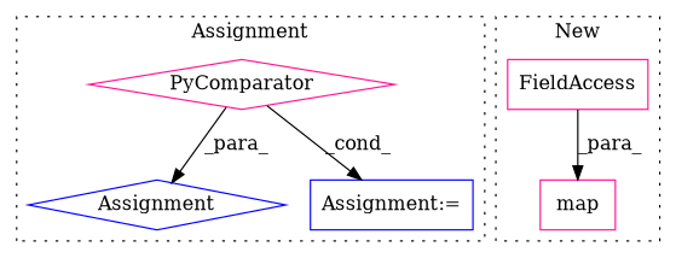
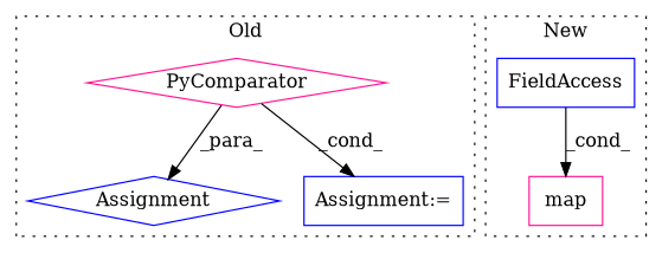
  digraph {
    node [color=deeppink l=44 s=4049 shape=box]
    n1 [a=107 color=blue l=133 label=Assignment s=3966 shape=diamond]
    n2 [a=7 color=blue label="Assignment:="]
    n3 [a=113 label=PyComparator shape=diamond]
    n4 [a=32 l="4,1" label=map s="4160,4222"]
-   n5 [a=22 l=12 label=FieldAccess s=4164]
+   n5 [a=22 color=blue l=12 label=FieldAccess s=4164]
    subgraph cluster_1 {
-     label=Assignment
+     label=Old
      style=dotted
      n1
      n2
      n3
    }
    subgraph cluster_2 {
      label=New
      style=dotted
      n4
      n5
    }
    n3 -> n1 [label=_para_]
    n3 -> n2 [label=_cond_]
-   n5 -> n4 [label=_para_]
+   n5 -> n4 [label=_cond_]
  }
